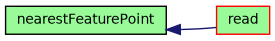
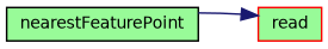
  digraph {
    rankdir=LR
    node [fillcolor=palegreen fontname=Helvetica fontsize=10 shape=record style=filled]
    n1 [color=black fontcolor=black height=0.2 label=nearestFeaturePoint width=0.4]
    n2 [color=red height=0.2 label=read width=0.4]
-   n1 -> n2 [color=midnightblue dir=back fontname=Helvetica fontsize=10 labelfontname=Helvetica labelfontsize=10 style=solid]
+   n2 -> n1 [color=midnightblue dir=back fontname=Helvetica fontsize=10 labelfontname=Helvetica labelfontsize=10 style=solid]
  }
